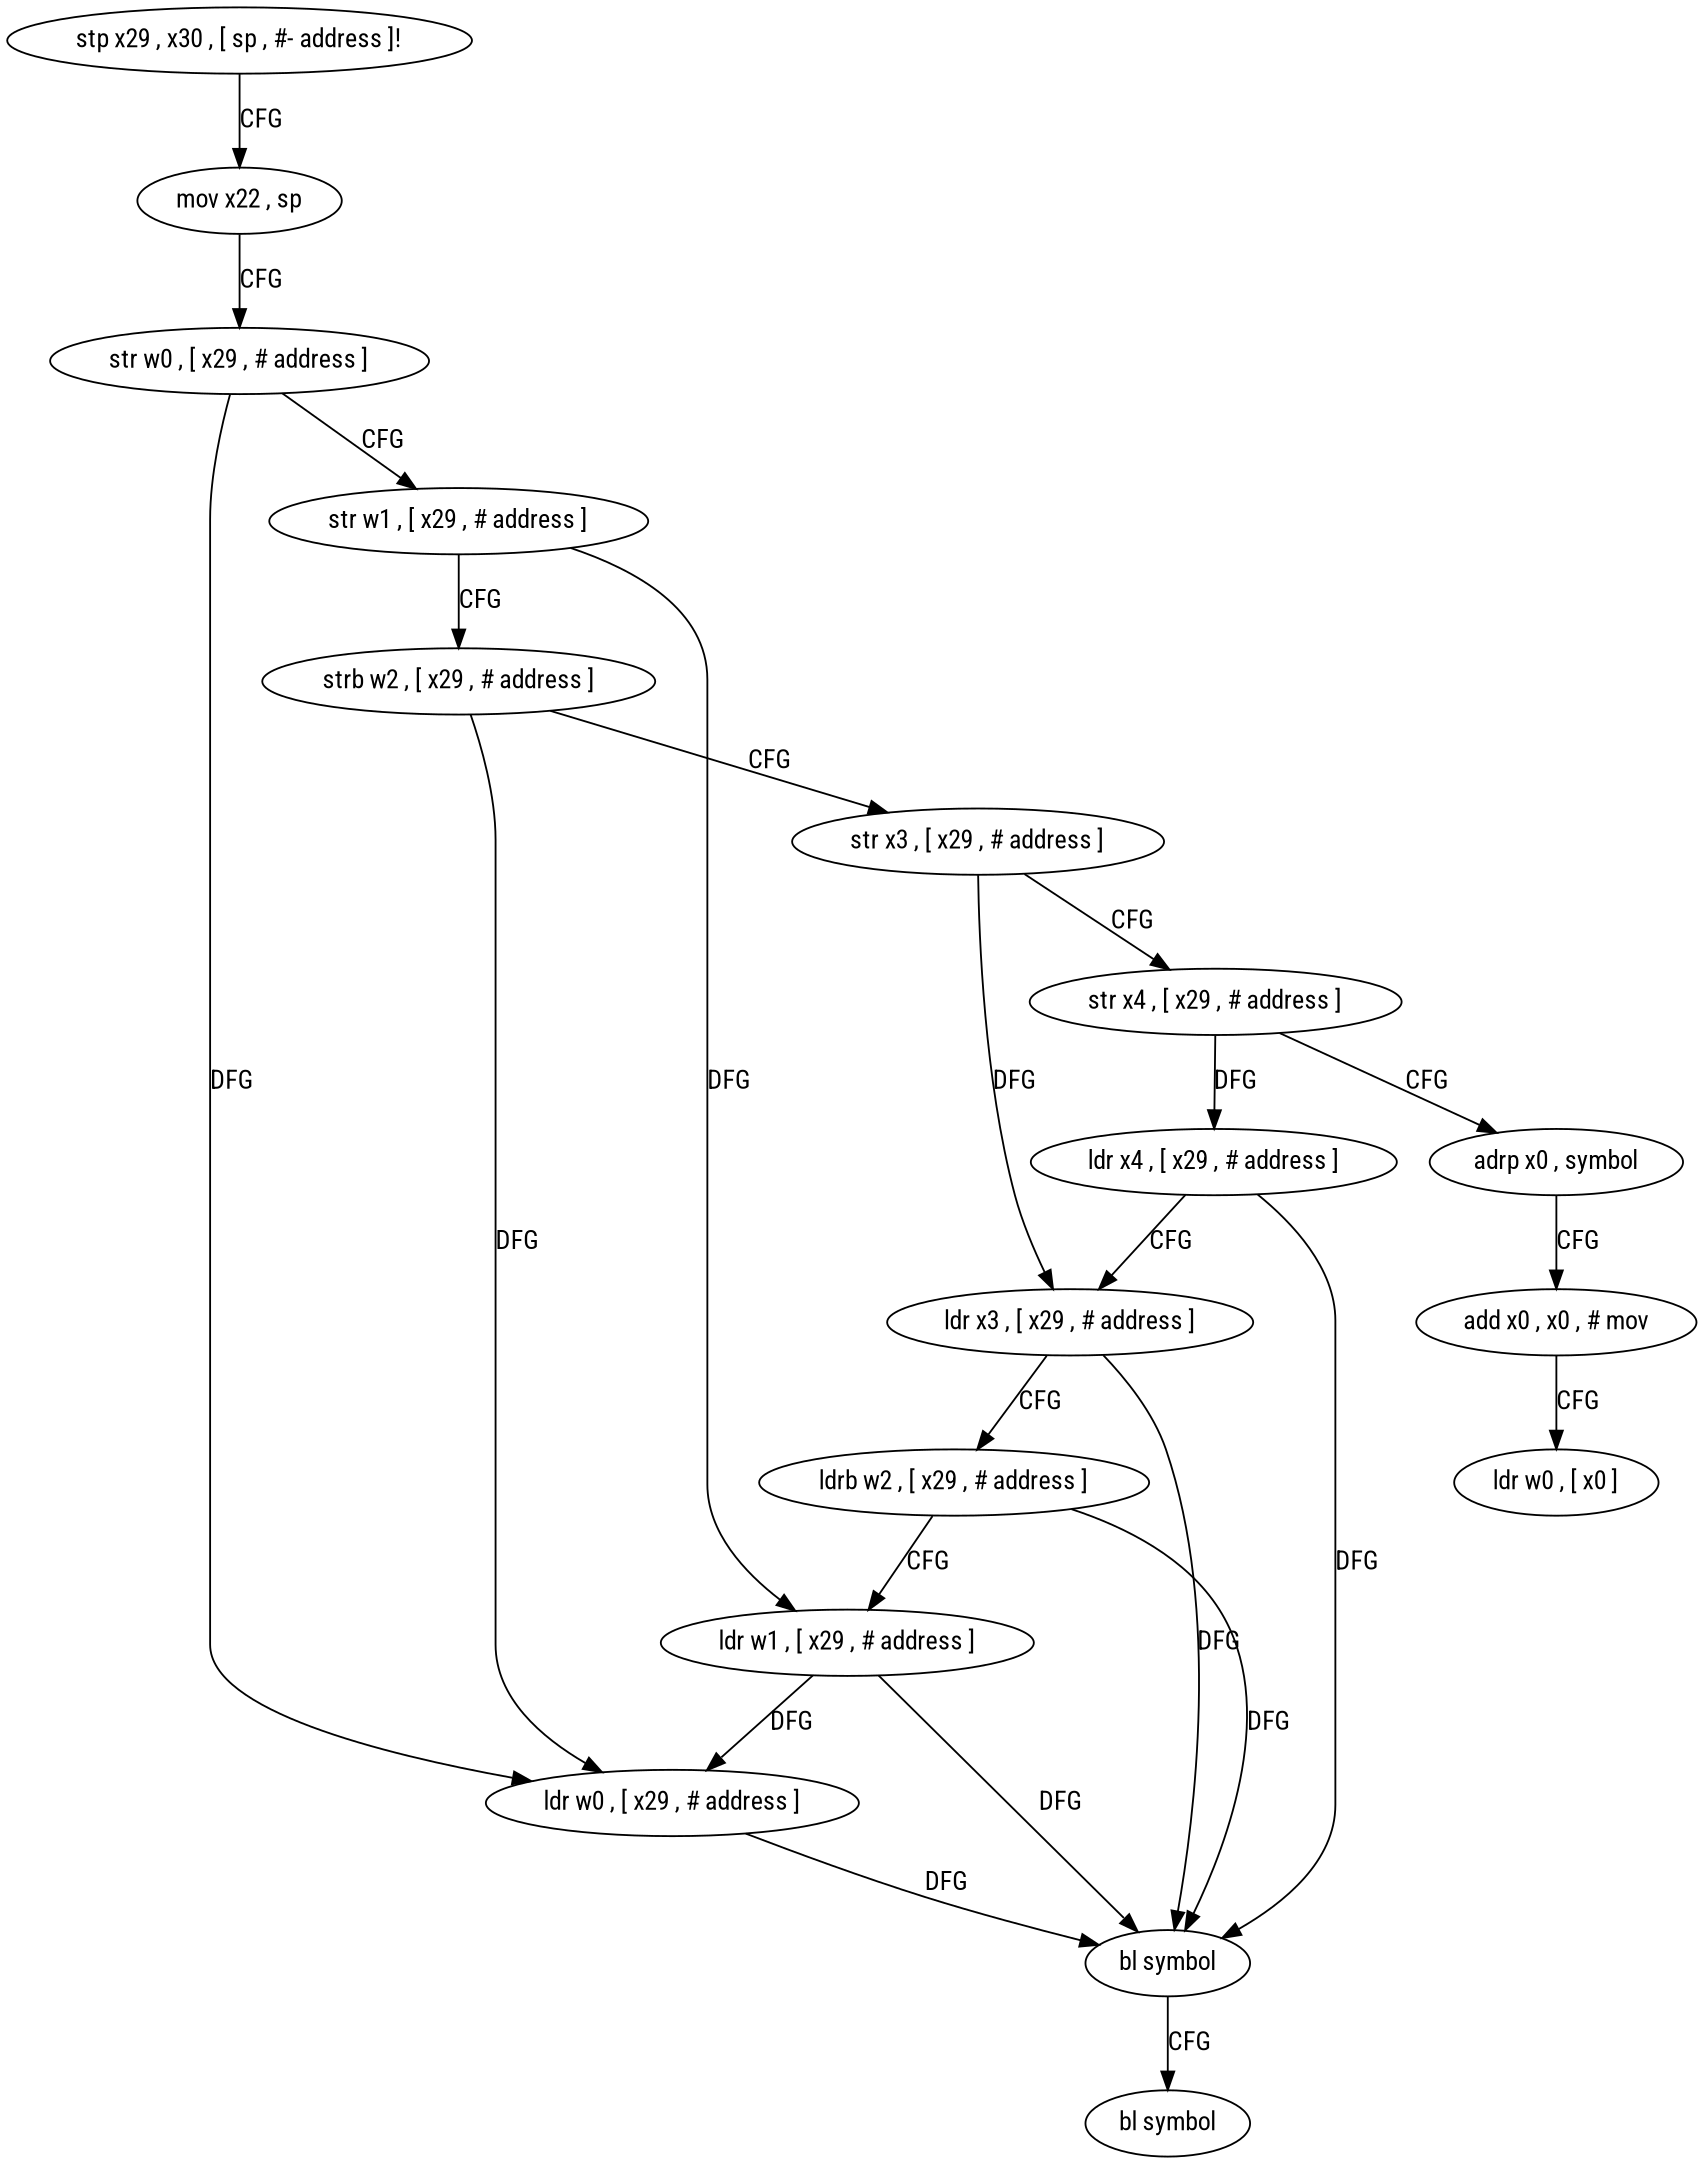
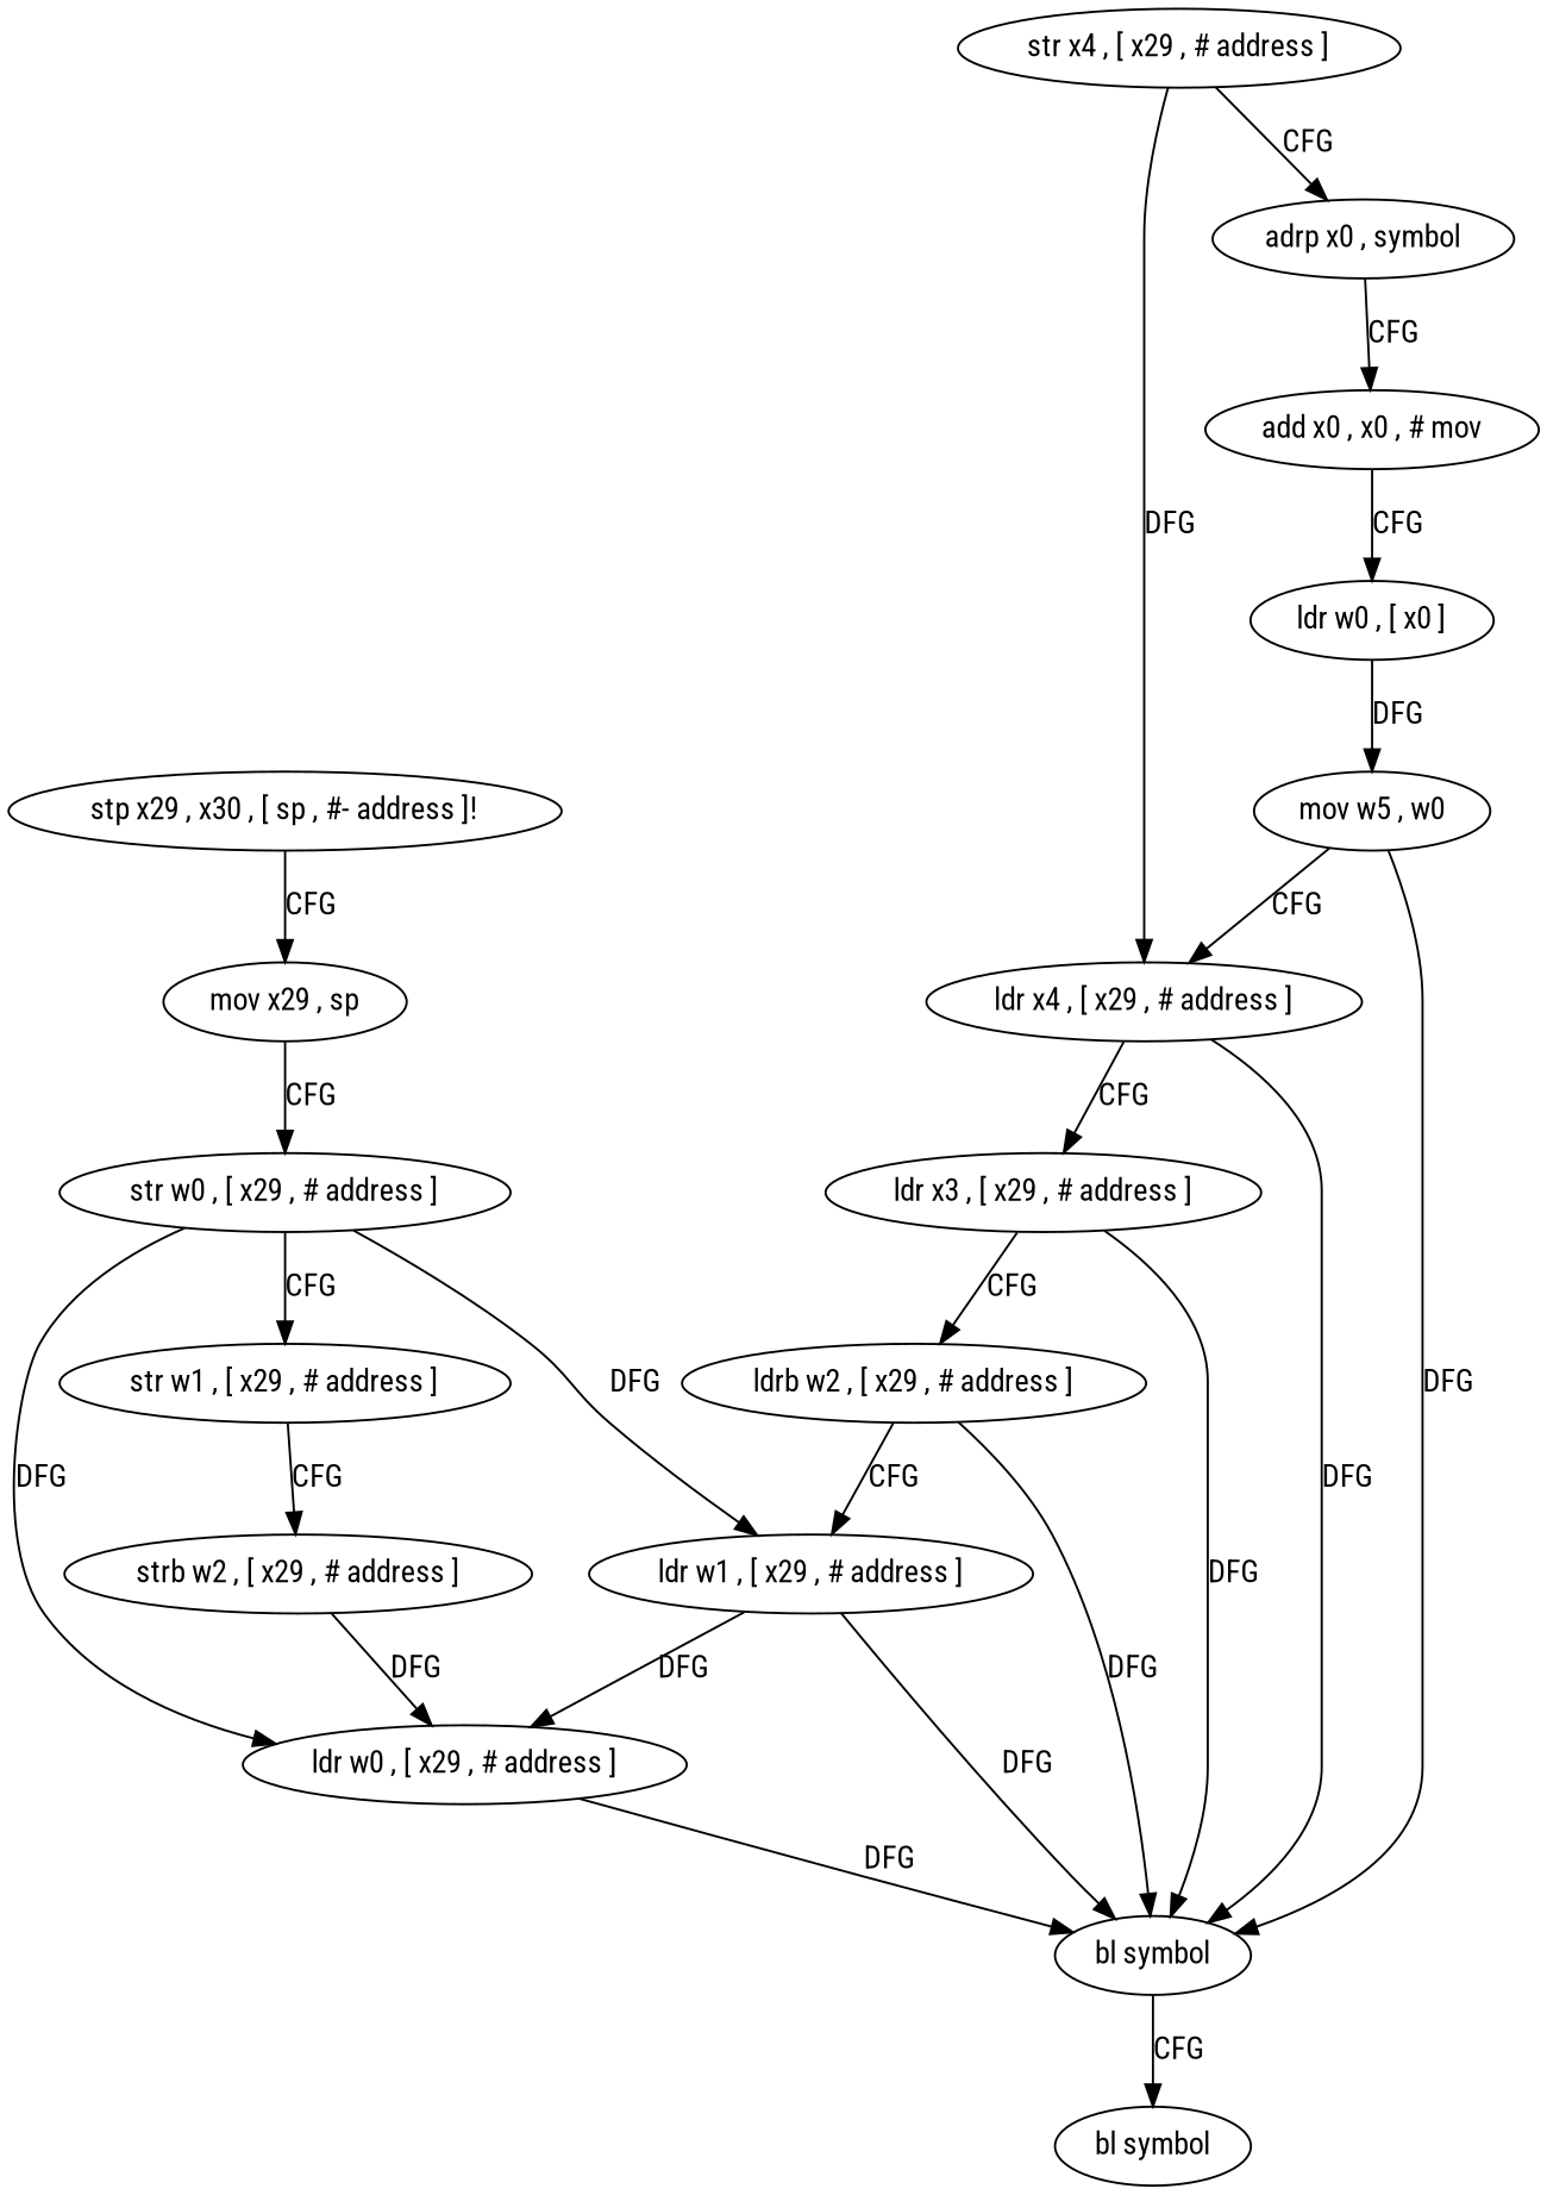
  digraph {
    fontname="Roboto Condensed"
    node [fontname="Roboto Condensed"]
    edge [fontname="Roboto Condensed"]
    n1 [label="stp x29 , x30 , [ sp , #- address ]!"]
-   n2 [label="mov x22 , sp"]
+   n2 [label="mov x29 , sp"]
    n3 [label="str w0 , [ x29 , # address ]"]
    n4 [label="str w1 , [ x29 , # address ]"]
    n5 [label="ldr w0 , [ x29 , # address ]"]
    n6 [label="strb w2 , [ x29 , # address ]"]
    n7 [label="ldr w1 , [ x29 , # address ]"]
    n8 [label="bl symbol"]
-   n9 [label="str x3 , [ x29 , # address ]"]
    n10 [label="str x4 , [ x29 , # address ]"]
    n11 [label="ldr x3 , [ x29 , # address ]"]
    n12 [label="ldrb w2 , [ x29 , # address ]"]
    n13 [label="adrp x0 , symbol"]
    n14 [label="ldr x4 , [ x29 , # address ]"]
    n15 [label="add x0 , x0 , # mov"]
    n16 [label="ldr w0 , [ x0 ]"]
+   n17 [label="mov w5 , w0"]
    n18 [label="bl symbol"]
    n1 -> n2 [label=CFG]
    n2 -> n3 [label=CFG]
    n3 -> n4 [label=CFG]
    n3 -> n5 [label=DFG]
    n4 -> n6 [label=CFG]
-   n4 -> n7 [label=DFG]
+   n3 -> n7 [label=DFG]
    n5 -> n8 [label=DFG]
    n6 -> n5 [label=DFG]
-   n6 -> n9 [label=CFG]
    n7 -> n5 [label=DFG]
    n7 -> n8 [label=DFG]
    n8 -> n18 [label=CFG]
-   n9 -> n10 [label=CFG]
-   n9 -> n11 [label=DFG]
    n10 -> n13 [label=CFG]
    n10 -> n14 [label=DFG]
    n11 -> n8 [label=DFG]
    n11 -> n12 [label=CFG]
    n12 -> n7 [label=CFG]
    n12 -> n8 [label=DFG]
    n13 -> n15 [label=CFG]
    n14 -> n8 [label=DFG]
    n14 -> n11 [label=CFG]
    n15 -> n16 [label=CFG]
+   n16 -> n17 [label=DFG]
+   n17 -> n8 [label=DFG]
+   n17 -> n14 [label=CFG]
  }
